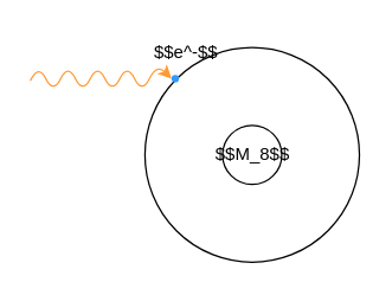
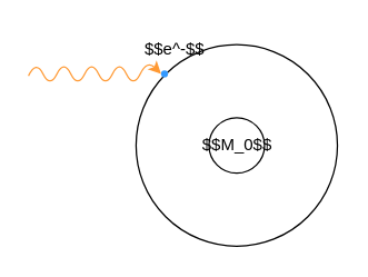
  <mxCell id="0" />
  <mxCell id="1" parent="0" />
  <mxCell id="2" value="" style="ellipse;whiteSpace=wrap;html=1;aspect=fixed;fillColor=none;" vertex="1" parent="1"><mxGeometry x="97.5" y="31.5" width="145" height="145" as="geometry" /></mxCell>
  <mxCell id="3" value="" style="ellipse;whiteSpace=wrap;html=1;aspect=fixed;" vertex="1" parent="1"><mxGeometry x="150" y="84" width="40" height="40" as="geometry" /></mxCell>
  <mxCell id="4" value="" style="ellipse;whiteSpace=wrap;html=1;aspect=fixed;fillColor=#3399FF;strokeColor=none;" vertex="1" parent="1"><mxGeometry x="115.5" y="50" width="5" height="5" as="geometry" /></mxCell>
  <mxCell id="5" value="$$e^-$$" style="text;html=1;align=center;verticalAlign=middle;resizable=0;points=[];autosize=1;strokeColor=none;fillColor=none;" vertex="1" parent="1"><mxGeometry x="90" y="20" width="70" height="30" as="geometry" /></mxCell>
- <mxCell id="6" value="$$M_8$$" style="text;html=1;align=center;verticalAlign=middle;resizable=0;points=[];autosize=1;strokeColor=none;fillColor=none;" vertex="1" parent="1"><mxGeometry x="135" y="89" width="70" height="30" as="geometry" /></mxCell>
+ <mxCell id="6" value="$$M_0$$" style="text;html=1;align=center;verticalAlign=middle;resizable=0;points=[];autosize=1;strokeColor=none;fillColor=none;" vertex="1" parent="1"><mxGeometry x="135" y="89" width="70" height="30" as="geometry" /></mxCell>
  <mxCell id="7" value="" style="endArrow=classic;html=1;rounded=0;curved=1;strokeColor=#FF9933;" edge="1" parent="1"><mxGeometry width="50" height="50" relative="1" as="geometry"><mxPoint x="20" y="54" as="sourcePoint" /><mxPoint x="115.5" y="52.5" as="targetPoint" /><Array as="points"><mxPoint x="25.5" y="42.5" /><mxPoint x="35.5" y="62.5" /><mxPoint x="45.5" y="42.5" /><mxPoint x="55.5" y="62.5" /><mxPoint x="65.5" y="42.5" /><mxPoint x="75.5" y="62.5" /><mxPoint x="85.5" y="42.5" /><mxPoint x="95.5" y="62.5" /><mxPoint x="105.5" y="42.5" /></Array></mxGeometry></mxCell>
